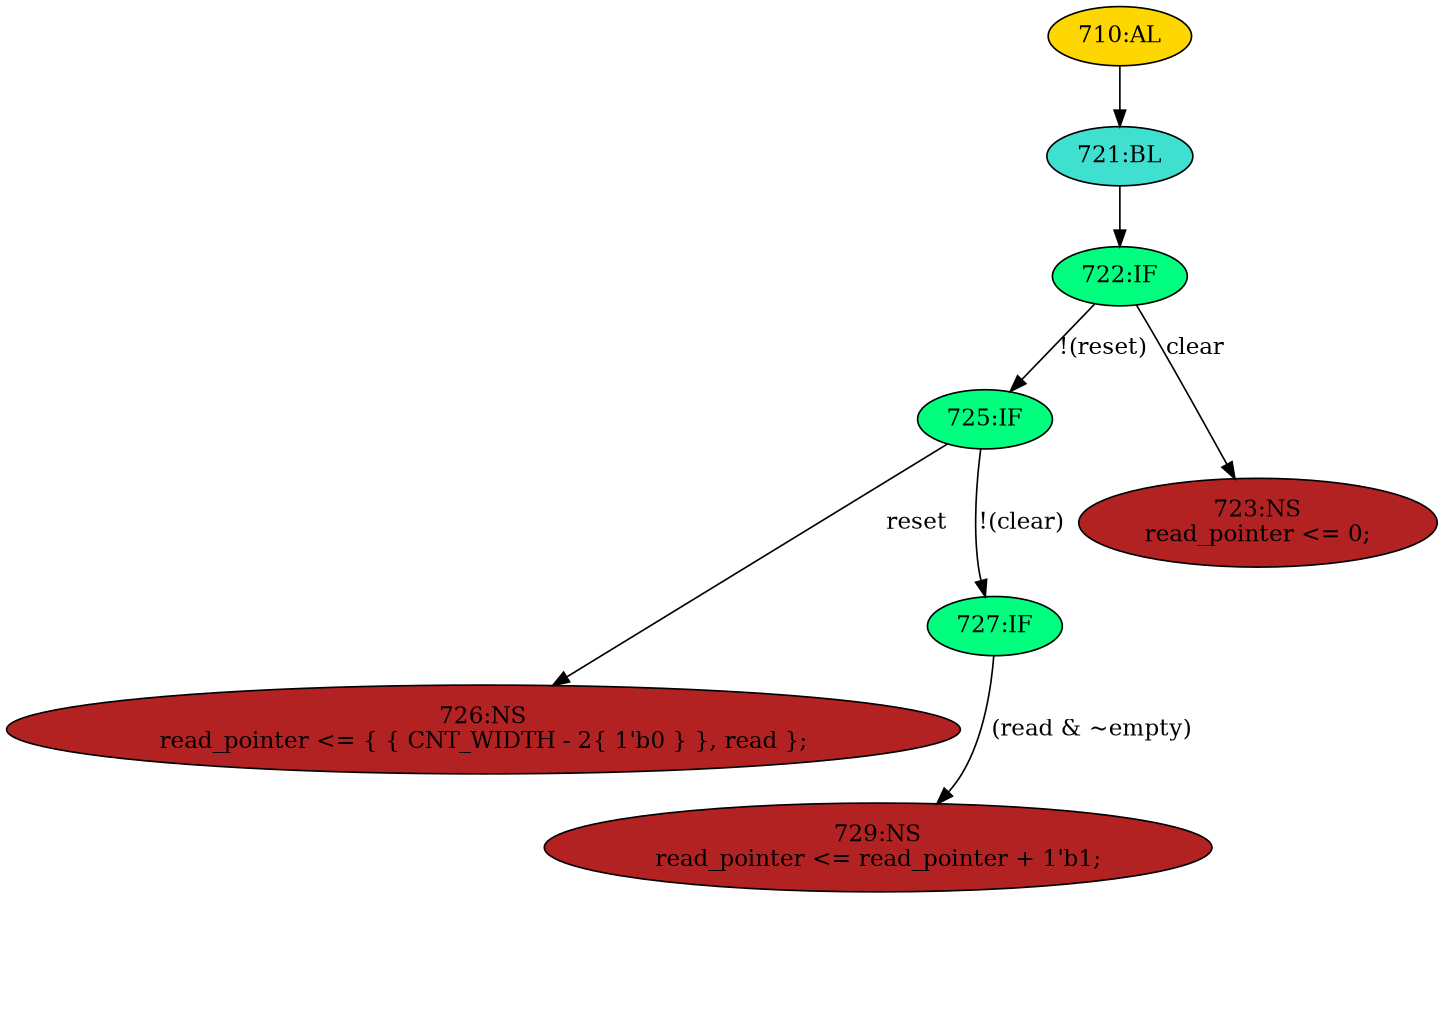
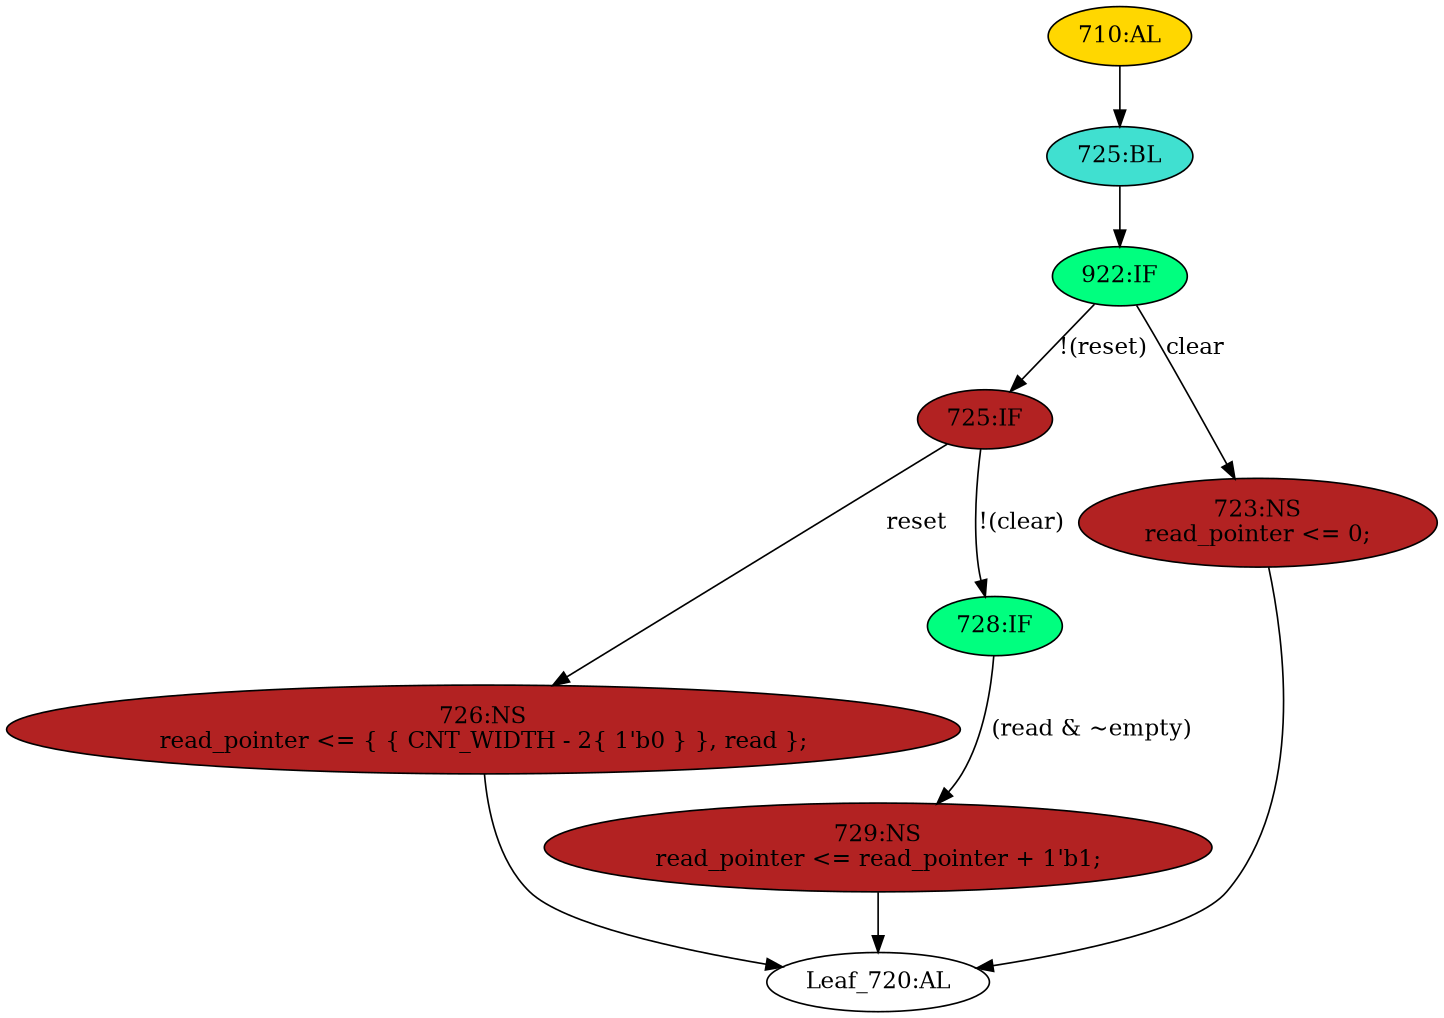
  strict digraph {
    node [fillcolor=springgreen statements="[]" style=filled typ=IfStatement]
    edge [cond="[]" lineno=None]
    n1 [ast="<pyverilog.vparser.ast.Always object at 0x7f37fb6770d0>" clk_sens=False fillcolor=gold label="710:AL" sens="['clk', 'reset']" typ=Always use_var="['reset', 'read', 'clear', 'read_pointer', 'empty']"]
-   n2 [ast="<pyverilog.vparser.ast.Block object at 0x7f37fb6779d0>" fillcolor=turquoise label="721:BL" typ=Block]
-   n3 [ast="<pyverilog.vparser.ast.IfStatement object at 0x7f37fb677790>" label="722:IF"]
-   n4 [ast="<pyverilog.vparser.ast.IfStatement object at 0x7f37fb677910>" label="725:IF"]
+   n2 [ast="<pyverilog.vparser.ast.Block object at 0x7f37fb6779d0>" fillcolor=turquoise label="725:BL" typ=Block]
+   n3 [ast="<pyverilog.vparser.ast.IfStatement object at 0x7f37fb677790>" label="922:IF"]
+   n4 [ast="<pyverilog.vparser.ast.IfStatement object at 0x7f37fb677910>" fillcolor=firebrick label="725:IF"]
    n5 [ast="<pyverilog.vparser.ast.NonblockingSubstitution object at 0x7f37fb677ad0>" fillcolor=firebrick label="723:NS\nread_pointer <= 0;" statements="[<pyverilog.vparser.ast.NonblockingSubstitution object at 0x7f37fb677ad0>]" typ=NonblockingSubstitution]
    n6 [ast="<pyverilog.vparser.ast.NonblockingSubstitution object at 0x7f37fb677e50>" fillcolor=firebrick label="726:NS\nread_pointer <= { { CNT_WIDTH - 2{ 1'b0 } }, read };" statements="[<pyverilog.vparser.ast.NonblockingSubstitution object at 0x7f37fb677e50>]" typ=NonblockingSubstitution]
-   n8 [ast="<pyverilog.vparser.ast.IfStatement object at 0x7f37fb677a90>" label="727:IF"]
+   n7 [def_var="['read_pointer']" label="Leaf_720:AL" fillcolor="" statements="" style="" typ=""]
+   n8 [ast="<pyverilog.vparser.ast.IfStatement object at 0x7f37fb677a90>" label="728:IF"]
    n9 [ast="<pyverilog.vparser.ast.NonblockingSubstitution object at 0x7f37fb677b10>" fillcolor=firebrick label="729:NS\nread_pointer <= read_pointer + 1'b1;" statements="[<pyverilog.vparser.ast.NonblockingSubstitution object at 0x7f37fb677b10>]" typ=NonblockingSubstitution]
    n1 -> n2
    n2 -> n3
    n3 -> n4 [cond="['reset']" label="!(reset)" lineno=722]
    n3 -> n5 [cond="['reset']" label=clear lineno=722]
    n4 -> n6 [cond="['clear']" label=reset lineno=725]
    n4 -> n8 [cond="['clear']" label="!(clear)" lineno=725]
+   n5 -> n7
+   n6 -> n7
    n8 -> n9 [cond="['read', 'empty']" label="(read & ~empty)" lineno=728]
+   n9 -> n7
  }
